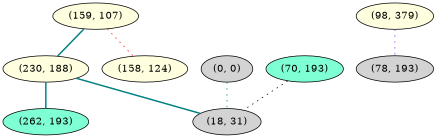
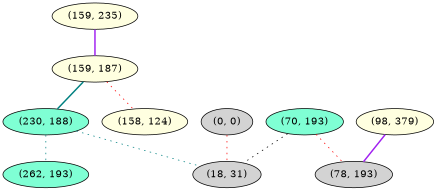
  graph {
    node [fillcolor=lightyellow style=filled]
    edge [color=teal style=dotted weight=1]
-   "(159, 187)" [label="(159, 107)"]
-   "(230, 188)"
+   "(159, 235)"
+   "(159, 187)"
+   "(230, 188)" [fillcolor=aquamarine]
    "(158, 124)"
    "(0, 0)" [fillcolor=lightgrey]
    "(18, 31)" [fillcolor=lightgrey]
    n7 [label="(98, 379)"]
    "(78, 193)" [fillcolor=lightgrey]
    n9 [fillcolor=aquamarine label="(262, 193)"]
    "(70, 193)" [fillcolor=aquamarine]
+   "(159, 235)" -- "(159, 187)" [color=purple style=bold]
    "(159, 187)" -- "(230, 188)" [style=bold]
    "(159, 187)" -- "(158, 124)" [color=red]
-   "(230, 188)" -- "(18, 31)" [style=bold weight=2]
-   "(230, 188)" -- n9 [style=bold]
-   "(0, 0)" -- "(18, 31)" [weight=4]
-   n7 -- "(78, 193)" [color=purple]
+   "(230, 188)" -- "(18, 31)" [weight=2]
+   "(230, 188)" -- n9
+   "(0, 0)" -- "(18, 31)" [color=red weight=4]
+   n7 -- "(78, 193)" [color=purple style=bold]
    "(70, 193)" -- "(18, 31)" [color=black]
+   "(70, 193)" -- "(78, 193)" [color=red]
  }
